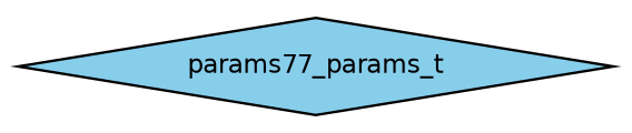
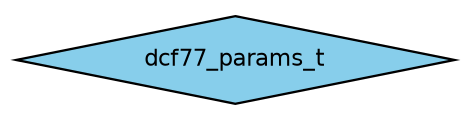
  digraph {
    rankdir=LR
-   n1 [color=black fillcolor=skyblue fontname=Helvetica fontsize=10 height=0.2 label=params77_params_t shape=diamond style=filled width=0.4]
+   n1 [color=black fillcolor=skyblue fontname=Helvetica fontsize=10 height=0.2 label=dcf77_params_t shape=diamond style=filled width=0.4]
  }
